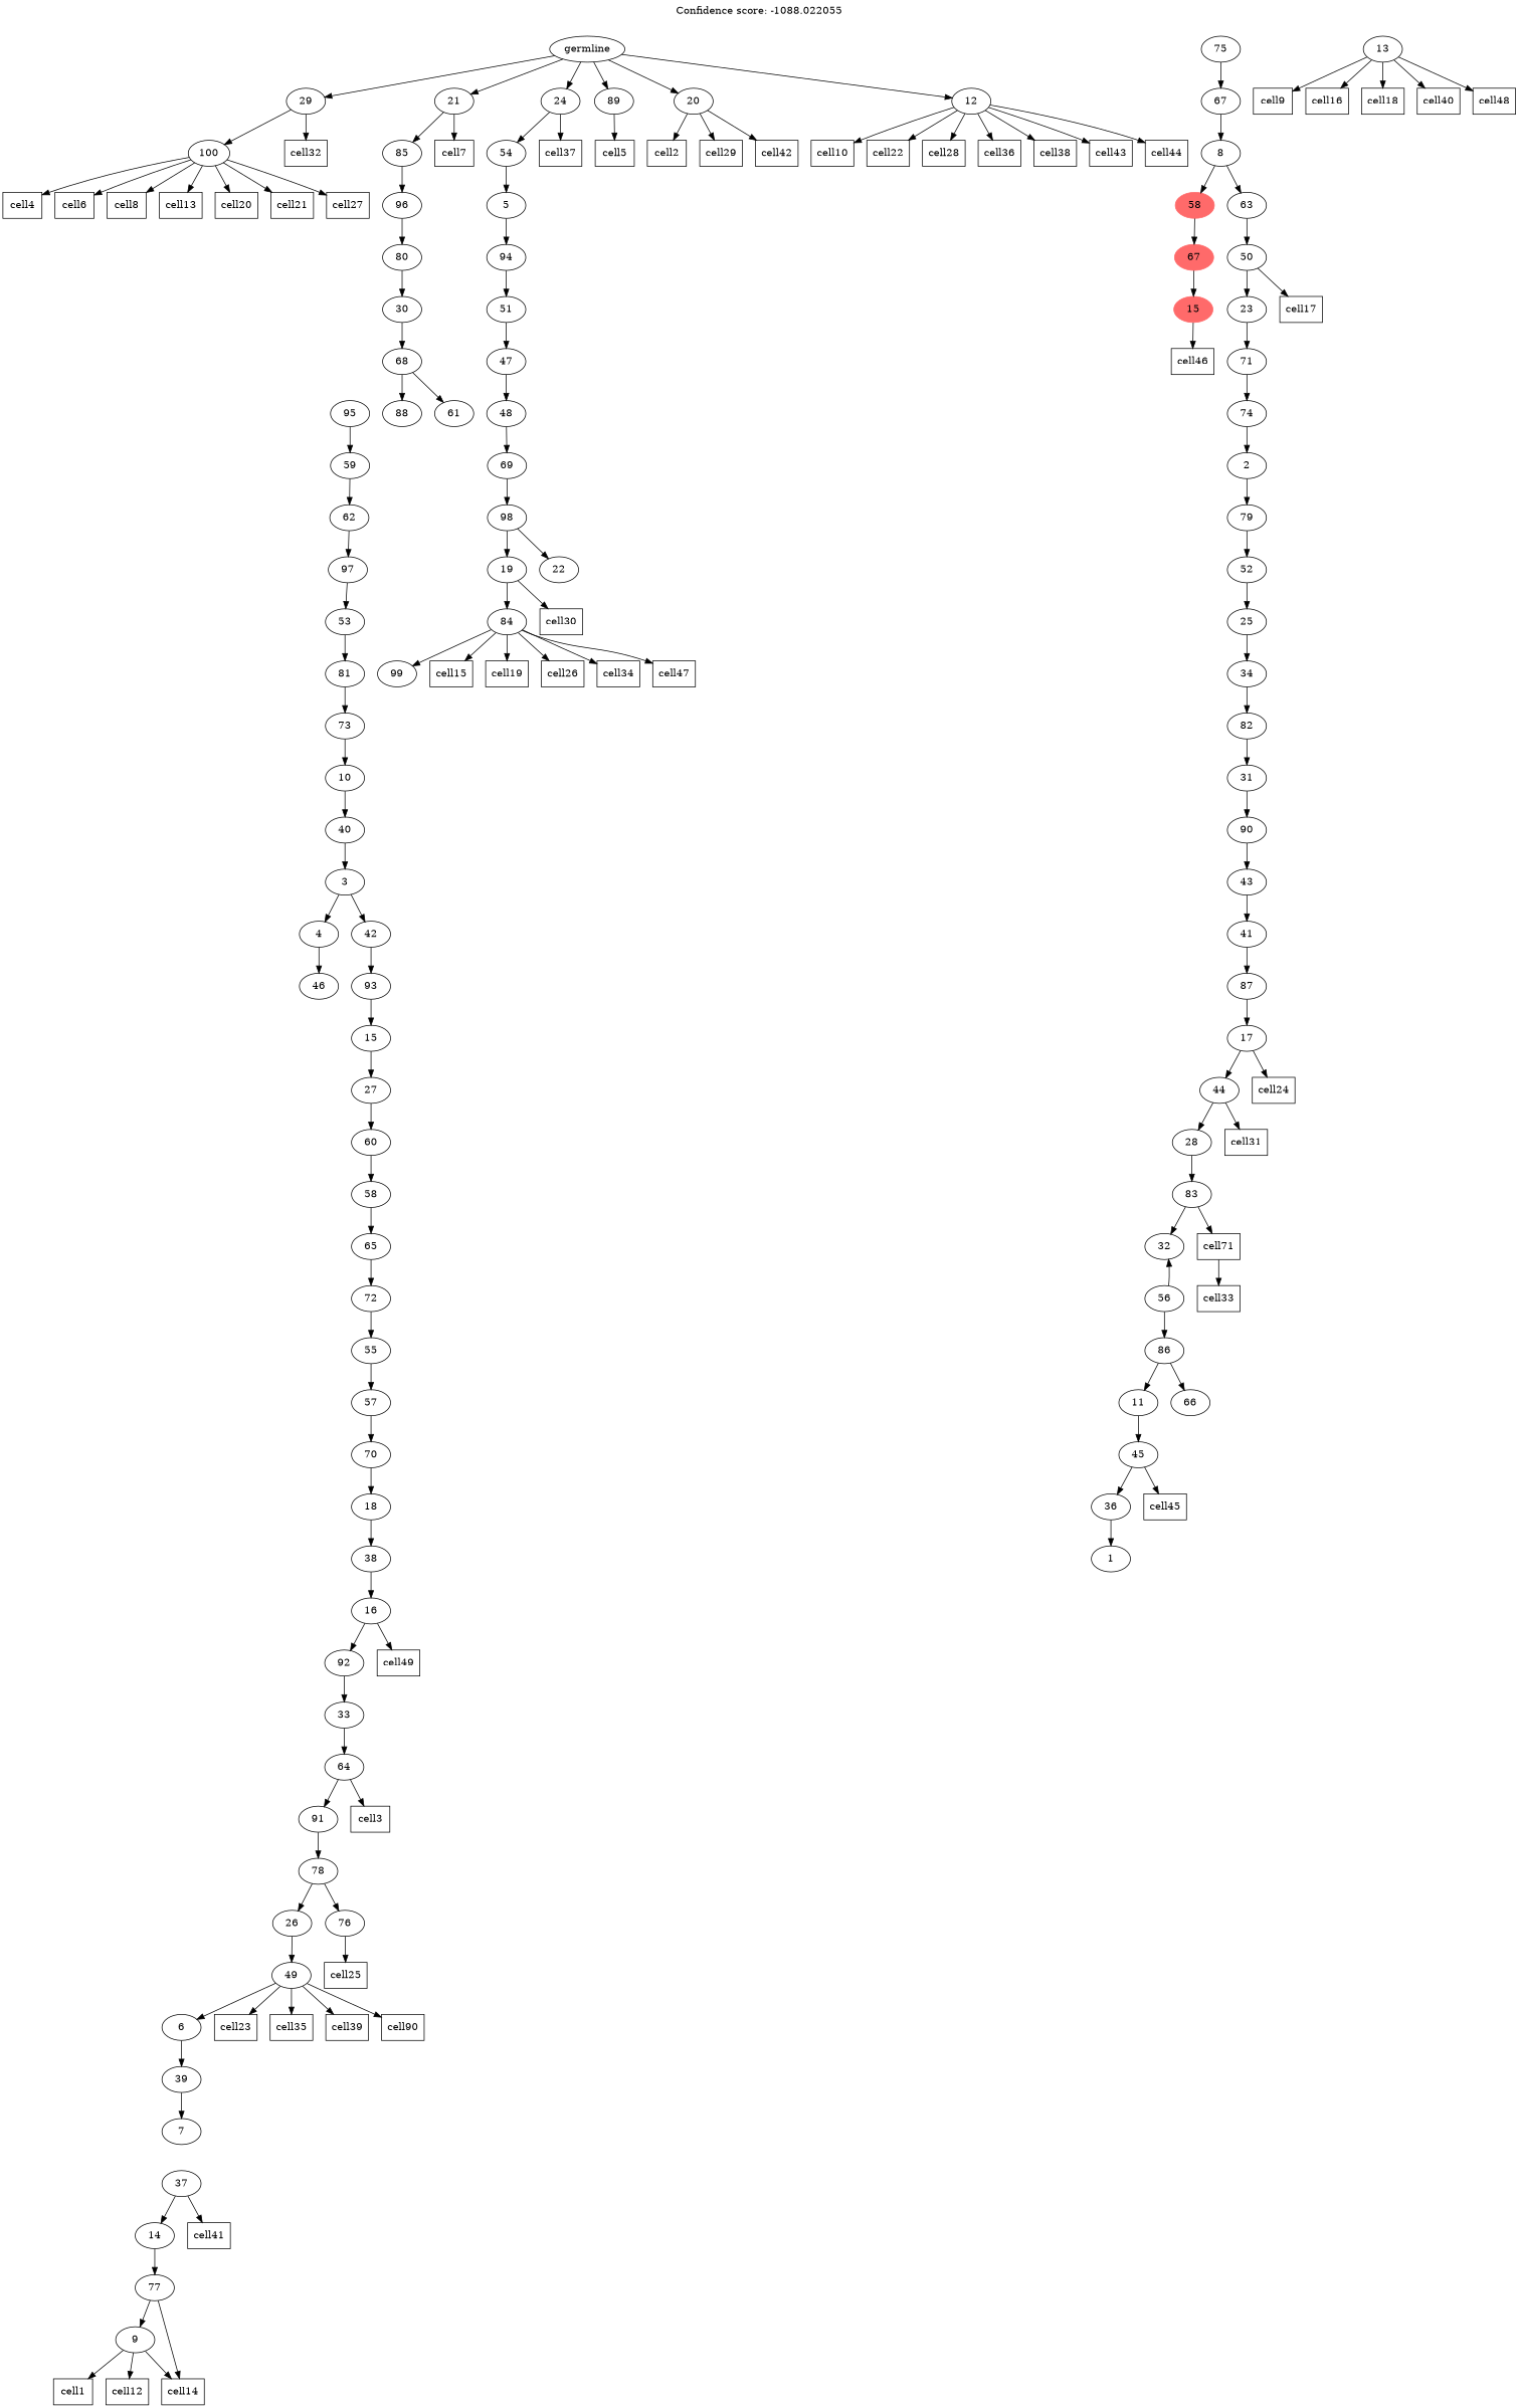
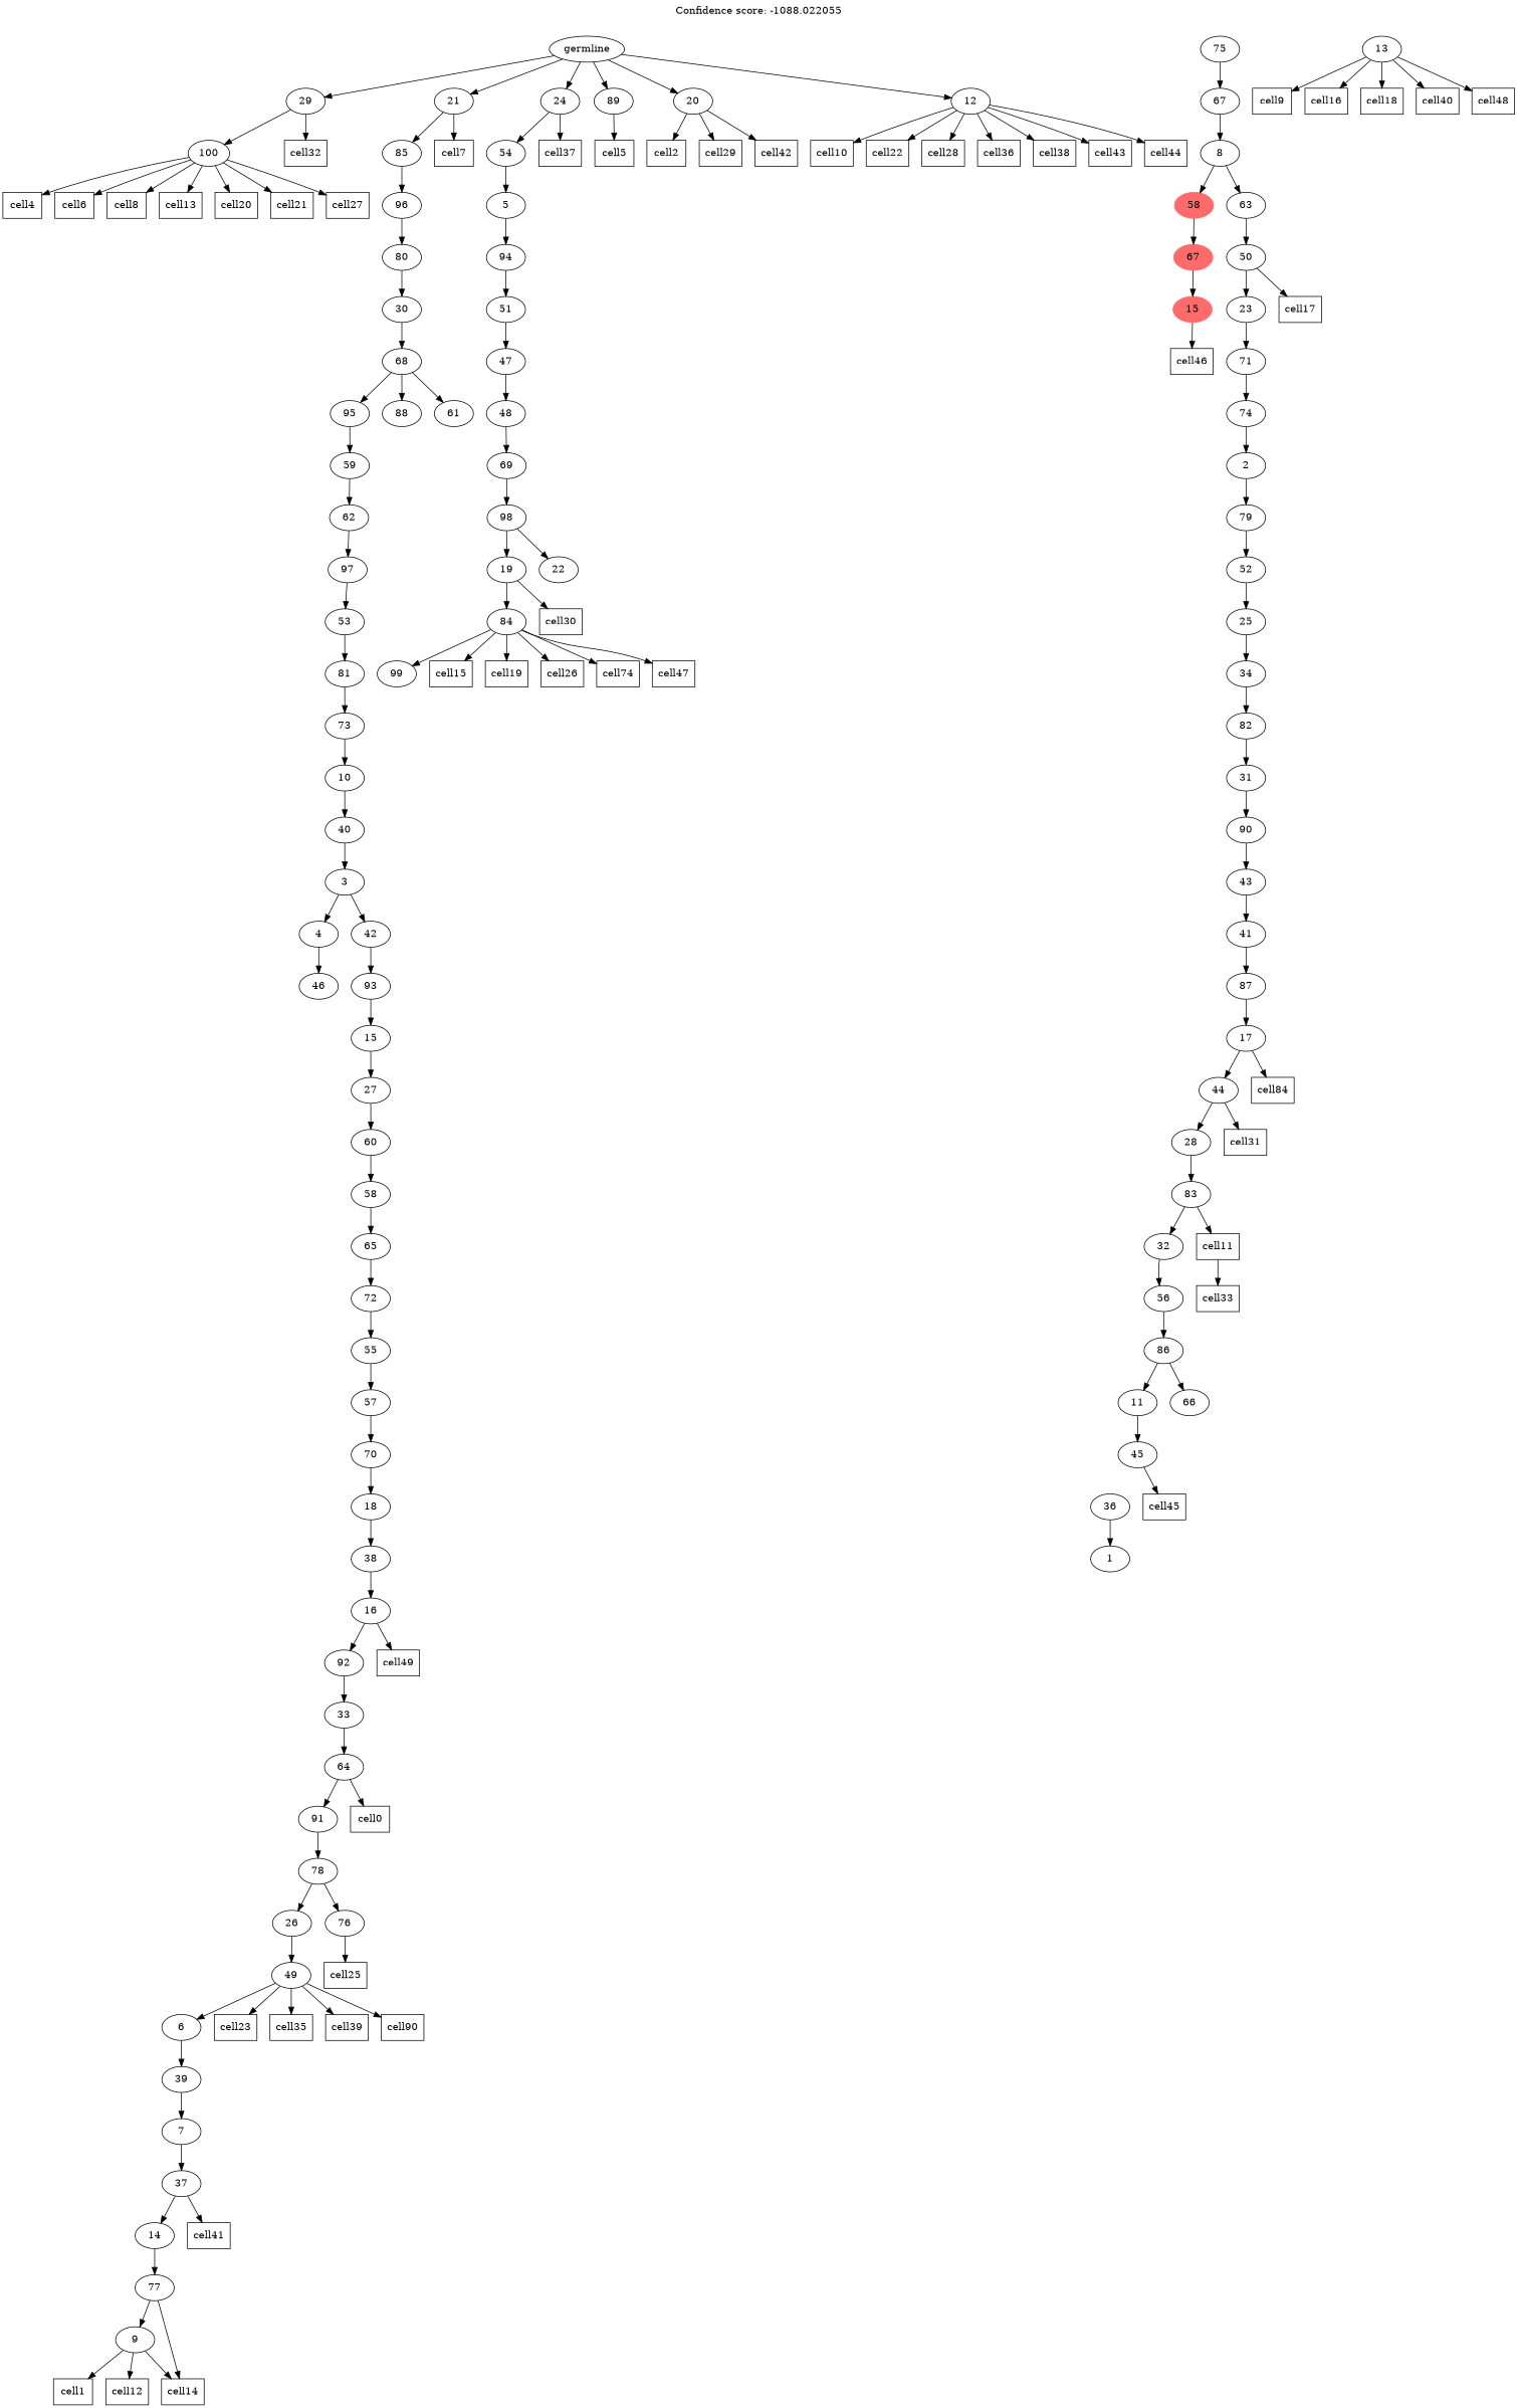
  digraph {
    label="Confidence score: -1088.022055"
    labelloc=t
    n1 [label=29]
    n2 [label=100]
    cell32 [shape=box]
    cell4 [shape=box]
    cell6 [shape=box]
    cell8 [shape=box]
    cell13 [shape=box]
    cell20 [shape=box]
    cell21 [shape=box]
    cell27 [shape=box]
    n11 [label=4]
    n12 [label=46]
    n13 [color=indianred1 label=67 style=filled]
    n14 [color=indianred1 label=15 style=filled]
    cell46 [shape=box]
    n16 [color=indianred1 label=58 style=filled]
    n17 [label=1]
    n18 [label=13]
    cell9 [shape=box]
    cell16 [shape=box]
    cell18 [shape=box]
    cell40 [shape=box]
    cell48 [shape=box]
    n24 [label=36]
    n25 [label=45]
    cell45 [shape=box]
    n27 [label=11]
    n28 [label=86]
    n29 [label=66]
    n30 [label=56]
    n31 [label=32]
    n32 [label=83]
-   cell11 [shape=box label=cell71]
+   cell11 [shape=box]
    cell33 [shape=box]
    n35 [label=28]
    n36 [label=44]
    cell31 [shape=box]
    n38 [label=17]
-   cell24 [shape=box]
+   cell24 [shape=box label=cell84]
    n40 [label=87]
    n41 [label=41]
    n42 [label=43]
    n43 [label=90]
    n44 [label=31]
    n45 [label=82]
    n46 [label=34]
    n47 [label=25]
    n48 [label=52]
    n49 [label=79]
    n50 [label=2]
    n51 [label=74]
    n52 [label=71]
    n53 [label=23]
    n54 [label=50]
    cell17 [shape=box]
    n56 [label=63]
    n57 [label=8]
    n58 [label=67]
    n59 [label=75]
    n60 [label=9]
    cell1 [shape=box]
    cell12 [shape=box]
    cell14 [shape=box]
    n64 [label=77]
    n65 [label=14]
    n66 [label=37]
    cell41 [shape=box]
    n68 [label=7]
    n69 [label=39]
    n70 [label=6]
    n71 [label=49]
    cell23 [shape=box]
    cell35 [shape=box]
    cell39 [shape=box]
    n75 [label=cell90 shape=box]
    cell25 [shape=box]
    n77 [label=26]
    n78 [label=78]
    n79 [label=76]
    n80 [label=91]
    n81 [label=64]
-   cell3 [shape=box]
+   cell3 [shape=box label=cell0]
    n83 [label=33]
    n84 [label=92]
    n85 [label=16]
    cell49 [shape=box]
    n87 [label=38]
    n88 [label=18]
    n89 [label=70]
    n90 [label=57]
    n91 [label=55]
    n92 [label=72]
    n93 [label=65]
    n94 [label=58]
    n95 [label=60]
    n96 [label=27]
    n97 [label=15]
    n98 [label=93]
    n99 [label=42]
    n100 [label=3]
    n101 [label=40]
    n102 [label=10]
    n103 [label=73]
    n104 [label=81]
    n105 [label=53]
    n106 [label=97]
    n107 [label=62]
    n108 [label=59]
    n109 [label=95]
    n110 [label=68]
    n111 [label=88]
    n112 [label=61]
    n113 [label=30]
    n114 [label=80]
    n115 [label=96]
    n116 [label=85]
    n117 [label=21]
    cell7 [shape=box]
    n119 [label=84]
    n120 [label=99]
    cell15 [shape=box]
    cell19 [shape=box]
    cell26 [shape=box]
-   cell34 [shape=box]
+   cell34 [shape=box label=cell74]
    cell47 [shape=box]
    n126 [label=19]
    cell30 [shape=box]
    n128 [label=98]
    n129 [label=22]
    n130 [label=69]
    n131 [label=48]
    n132 [label=47]
    n133 [label=51]
    n134 [label=94]
    n135 [label=5]
    n136 [label=54]
    n137 [label=24]
    cell37 [shape=box]
    n139 [label=germline]
    n140 [label=89]
    n141 [label=20]
    n142 [label=12]
    cell5 [shape=box]
    cell2 [shape=box]
    cell29 [shape=box]
    cell42 [shape=box]
    cell10 [shape=box]
    cell22 [shape=box]
    cell28 [shape=box]
    cell36 [shape=box]
    cell38 [shape=box]
    cell43 [shape=box]
    cell44 [shape=box]
    n1 -> n2
    n1 -> cell32
    n2 -> cell4
    n2 -> cell6
    n2 -> cell8
    n2 -> cell13
    n2 -> cell20
    n2 -> cell21
    n2 -> cell27
    n11 -> n12
    n13 -> n14
    n14 -> cell46
    n16 -> n13
    n18 -> cell9
    n18 -> cell16
    n18 -> cell18
    n18 -> cell40
    n18 -> cell48
    n24 -> n17
-   n25 -> n24
    n25 -> cell45
    n27 -> n25
    n28 -> n27
    n28 -> n29
    n30 -> n28
-   n30 -> n31
+   n31 -> n30
    n32 -> n31
    n32 -> cell11
    cell11 -> cell33
    n35 -> n32
    n36 -> n35
    n36 -> cell31
    n38 -> n36
    n38 -> cell24
    n40 -> n38
    n41 -> n40
    n42 -> n41
    n43 -> n42
    n44 -> n43
    n45 -> n44
    n46 -> n45
    n47 -> n46
    n48 -> n47
    n49 -> n48
    n50 -> n49
    n51 -> n50
    n52 -> n51
    n53 -> n52
    n54 -> n53
    n54 -> cell17
    n56 -> n54
    n57 -> n16
    n57 -> n56
    n58 -> n57
    n59 -> n58
    n60 -> cell1
    n60 -> cell12
    n60 -> cell14
    n64 -> n60
    n64 -> cell14
    n65 -> n64
    n66 -> n65
    n66 -> cell41
+   n68 -> n66
    n69 -> n68
    n70 -> n69
    n71 -> n70
    n71 -> cell23
    n71 -> cell35
    n71 -> cell39
    n71 -> n75
    n77 -> n71
    n78 -> n77
    n78 -> n79
    n79 -> cell25
    n80 -> n78
    n81 -> n80
    n81 -> cell3
    n83 -> n81
    n84 -> n83
    n85 -> n84
    n85 -> cell49
    n87 -> n85
    n88 -> n87
    n89 -> n88
    n90 -> n89
    n91 -> n90
    n92 -> n91
    n93 -> n92
    n94 -> n93
    n95 -> n94
    n96 -> n95
    n97 -> n96
    n98 -> n97
    n99 -> n98
    n100 -> n11
    n100 -> n99
    n101 -> n100
    n102 -> n101
    n103 -> n102
    n104 -> n103
    n105 -> n104
    n106 -> n105
    n107 -> n106
    n108 -> n107
    n109 -> n108
+   n110 -> n109
    n110 -> n111
    n110 -> n112
    n113 -> n110
    n114 -> n113
    n115 -> n114
    n116 -> n115
    n117 -> n116
    n117 -> cell7
    n119 -> n120
    n119 -> cell15
    n119 -> cell19
    n119 -> cell26
    n119 -> cell34
    n119 -> cell47
    n126 -> n119
    n126 -> cell30
    n128 -> n126
    n128 -> n129
    n130 -> n128
    n131 -> n130
    n132 -> n131
    n133 -> n132
    n134 -> n133
    n135 -> n134
    n136 -> n135
    n137 -> n136
    n137 -> cell37
    n139 -> n1
    n139 -> n117
    n139 -> n137
    n139 -> n140
    n139 -> n141
    n139 -> n142
    n140 -> cell5
    n141 -> cell2
    n141 -> cell29
    n141 -> cell42
    n142 -> cell10
    n142 -> cell22
    n142 -> cell28
    n142 -> cell36
    n142 -> cell38
    n142 -> cell43
    n142 -> cell44
  }
